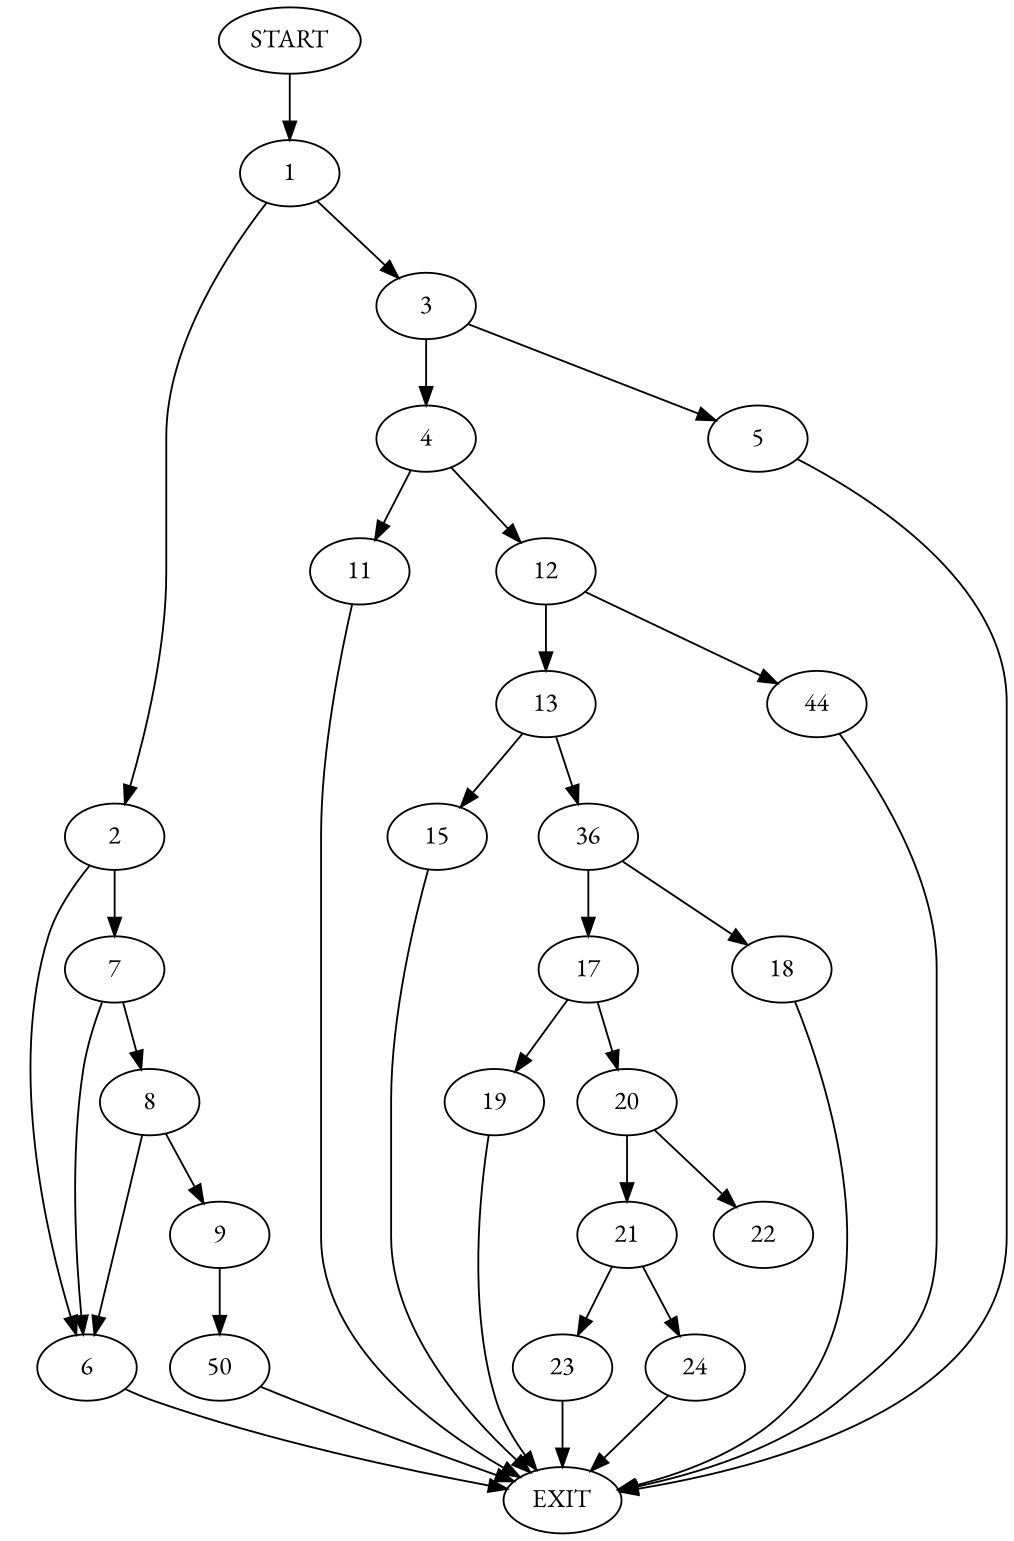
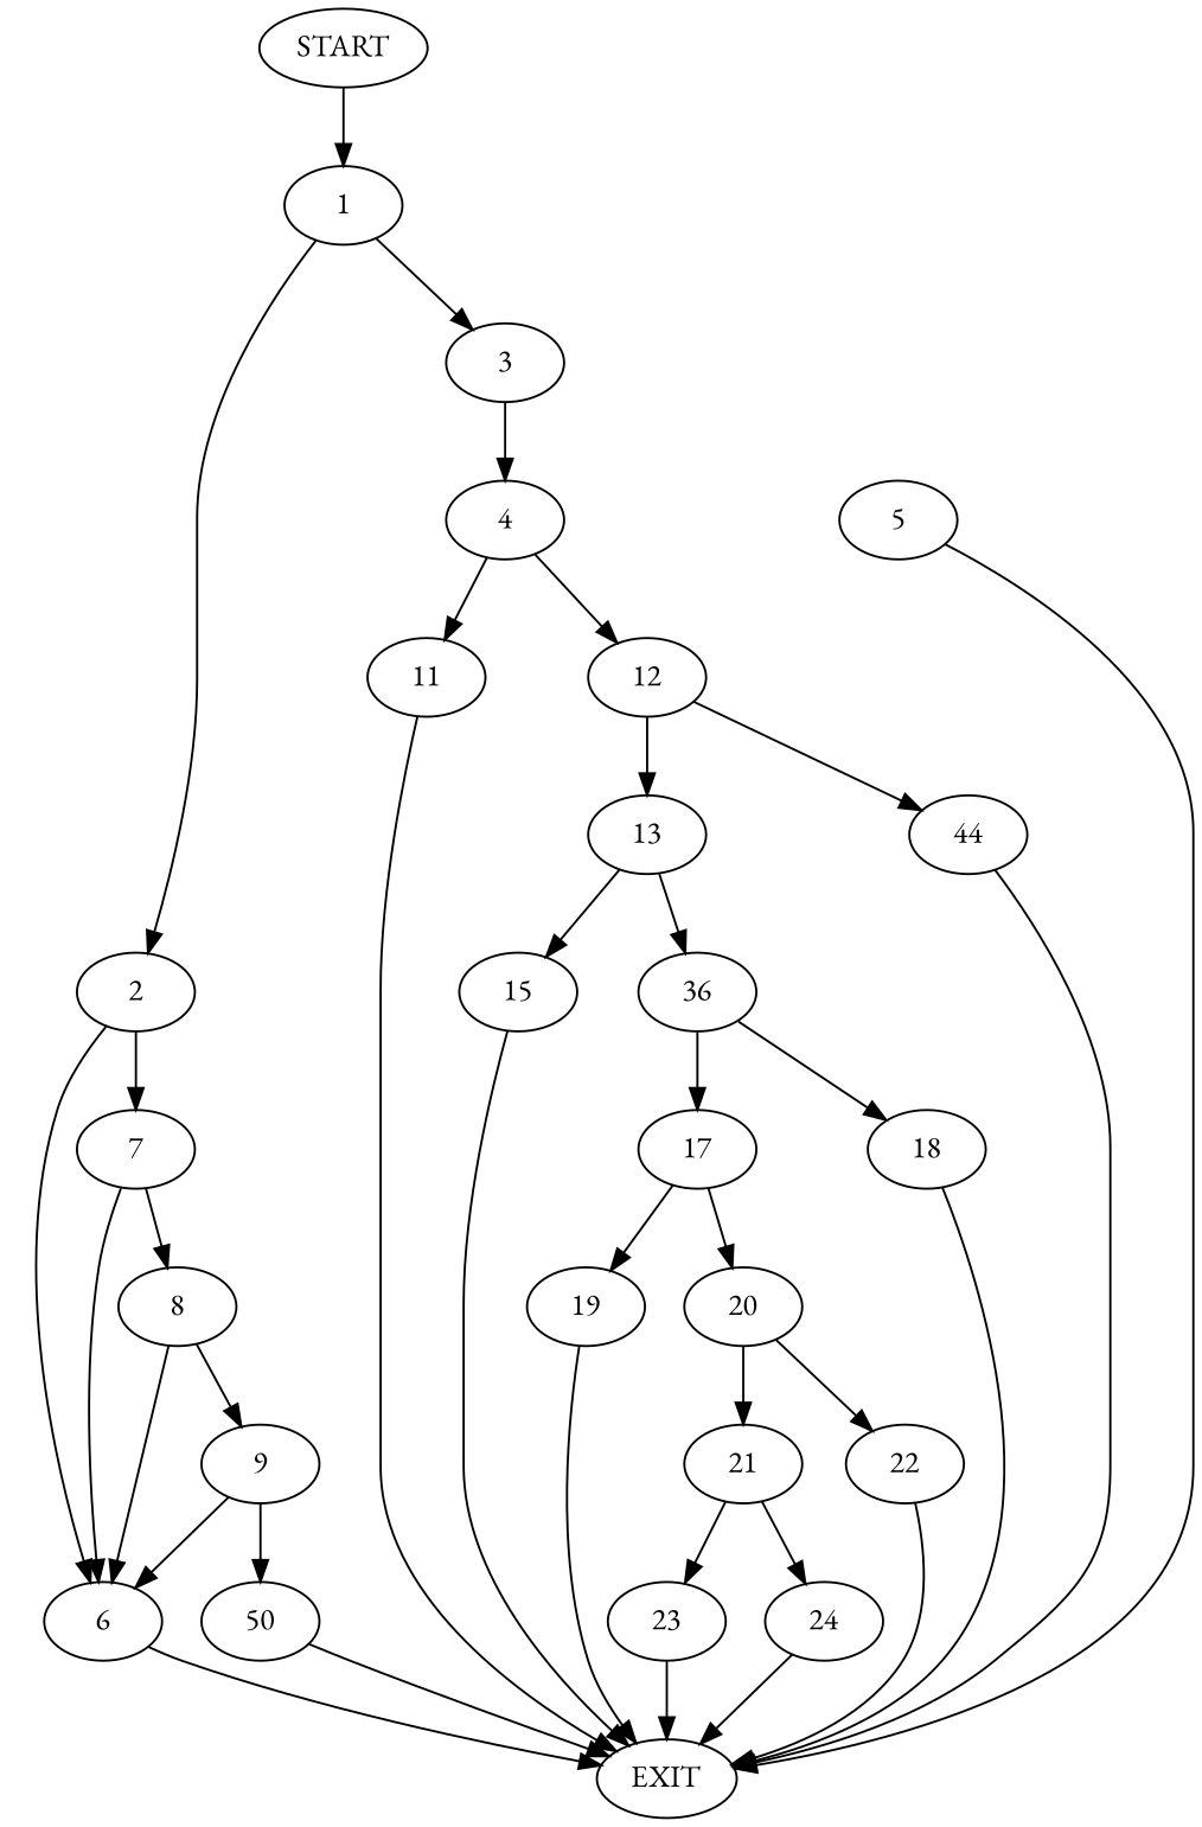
  digraph {
    fontname="EB Garamond"
    node [fontname="EB Garamond"]
    edge [fontname="EB Garamond"]
    n1 [label=START]
    1
    2
    3
    n5 [label=EXIT]
    6
    7
    4
    5
    8
    11
    12
    13
    n14 [label=44]
    9
    n16 [label=50]
    15
    n18 [label=36]
    17
    18
    19
    20
    21
    22
    23
    24
    n1 -> 1
    1 -> 2
    1 -> 3
    2 -> 6
    2 -> 7
    3 -> 4
-   3 -> 5
    6 -> n5
    7 -> 6
    7 -> 8
    4 -> 11
    4 -> 12
    5 -> n5
    8 -> 6
    8 -> 9
    11 -> n5
    12 -> 13
    12 -> n14
    13 -> 15
    13 -> n18
    n14 -> n5
+   9 -> 6
    9 -> n16
    n16 -> n5
    15 -> n5
    n18 -> 17
    n18 -> 18
    17 -> 19
    17 -> 20
    18 -> n5
    19 -> n5
    20 -> 21
    20 -> 22
    21 -> 23
    21 -> 24
+   22 -> n5
    23 -> n5
    24 -> n5
  }
